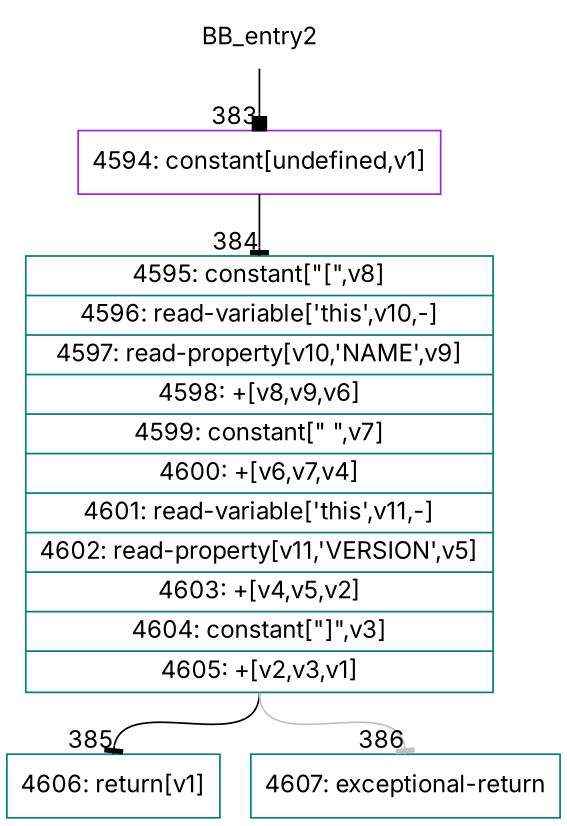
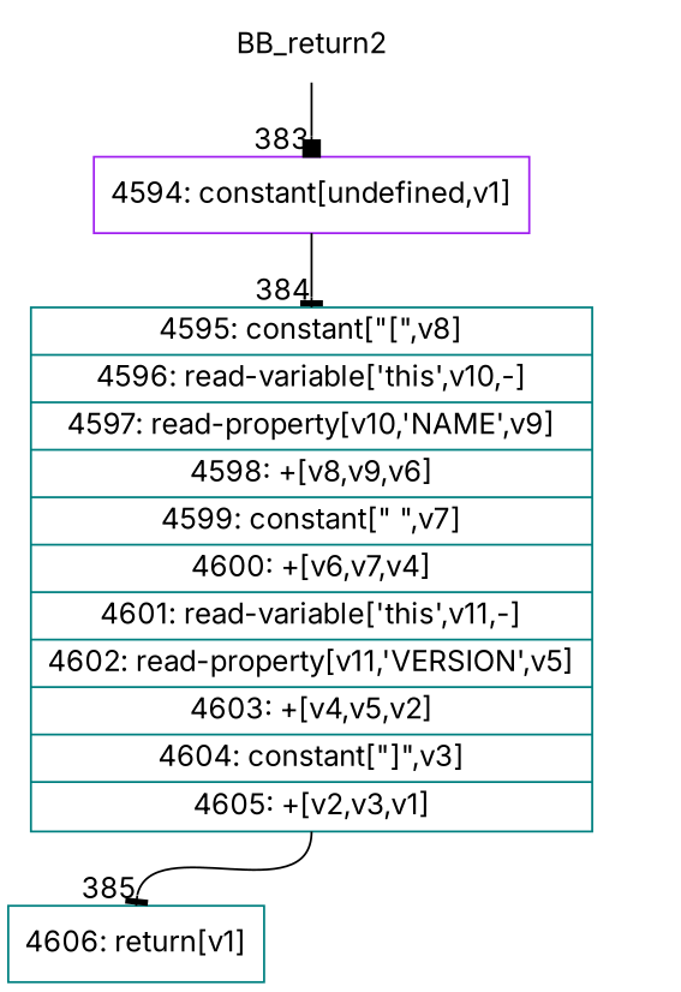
  digraph {
    fontname=Inter
    rankdir=TD
    node [color=teal fontname=Inter shape=record]
    edge [arrowhead=tee fontname=Inter headport=n tailport=s]
-   BB_entry2 [shape=none]
+   BB_entry2 [shape=none label=BB_return2]
    n2 [color=purple label="{4594: constant[undefined,v1]}"]
    n3 [label="{4595: constant[\"[\",v8]|4596: read-variable['this',v10,-]|4597: read-property[v10,'NAME',v9]|4598: +[v8,v9,v6]|4599: constant[\" \",v7]|4600: +[v6,v7,v4]|4601: read-variable['this',v11,-]|4602: read-property[v11,'VERSION',v5]|4603: +[v4,v5,v2]|4604: constant[\"]\",v3]|4605: +[v2,v3,v1]}"]
    n4 [label="{4606: return[v1]}"]
-   n5 [label="{4607: exceptional-return}"]
    BB_entry2 -> n2 [arrowhead=box headlabel="    383"]
    n2 -> n3 [headlabel="      384"]
    n3 -> n4 [headlabel="      385"]
-   n3 -> n5 [color=gray headlabel="      386"]
  }
